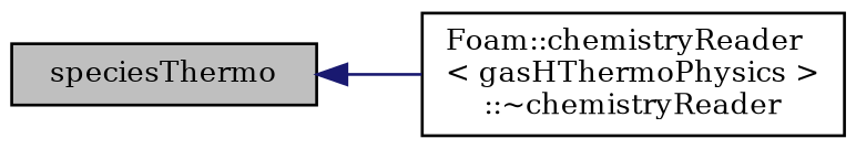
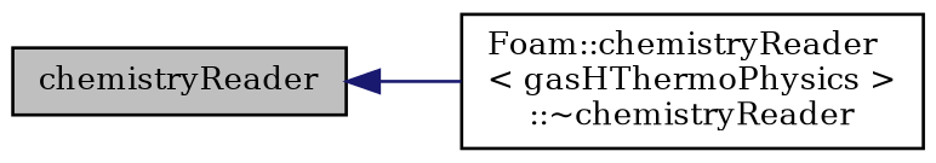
  digraph {
    rankdir=LR
    fontname="DejaVu Serif"
    node [color=black fontname="DejaVu Serif" fontsize=10 shape=record]
-   n1 [fillcolor=grey75 fontcolor=black height=0.2 label=speciesThermo style=filled width=0.4]
+   n1 [fillcolor=grey75 fontcolor=black height=0.2 label=chemistryReader style=filled width=0.4]
    n2 [height=0.2 label="Foam::chemistryReader\l\< gasHThermoPhysics \>\l::~chemistryReader" width=0.4]
    n1 -> n2 [color=midnightblue dir=back fontname="DejaVu Serif" fontsize=10 labelfontname=Helvetica labelfontsize=10 style=solid]
  }
